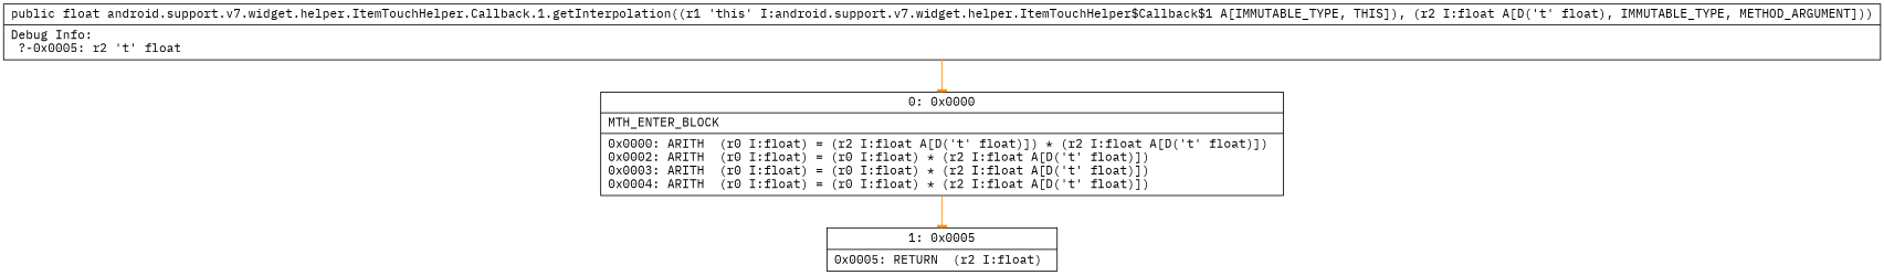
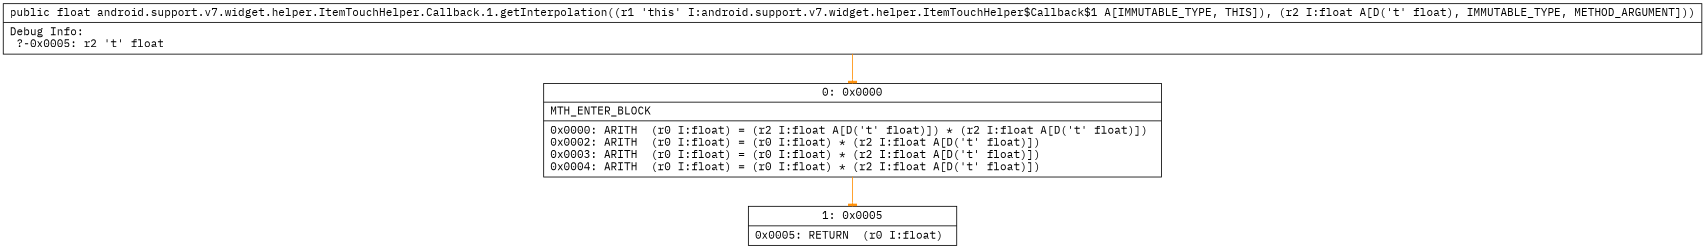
  digraph {
    fontname="IBM Plex Mono"
    node [shape=record fontname="IBM Plex Mono"]
    edge [color=darkorange arrowhead=tee fontname="IBM Plex Mono"]
    n1 [label="{0\:\ 0x0000|MTH_ENTER_BLOCK\l|0x0000: ARITH  (r0 I:float) = (r2 I:float A[D('t' float)]) * (r2 I:float A[D('t' float)]) \l0x0002: ARITH  (r0 I:float) = (r0 I:float) * (r2 I:float A[D('t' float)]) \l0x0003: ARITH  (r0 I:float) = (r0 I:float) * (r2 I:float A[D('t' float)]) \l0x0004: ARITH  (r0 I:float) = (r0 I:float) * (r2 I:float A[D('t' float)]) \l}"]
-   n2 [label="{1\:\ 0x0005|0x0005: RETURN  (r2 I:float) \l}"]
+   n2 [label="{1\:\ 0x0005|0x0005: RETURN  (r0 I:float) \l}"]
    n3 [label="{public float android.support.v7.widget.helper.ItemTouchHelper.Callback.1.getInterpolation((r1 'this' I:android.support.v7.widget.helper.ItemTouchHelper$Callback$1 A[IMMUTABLE_TYPE, THIS]), (r2 I:float A[D('t' float), IMMUTABLE_TYPE, METHOD_ARGUMENT]))  | Debug Info:\l  ?\-0x0005: r2 't' float\l}"]
    n1 -> n2
    n3 -> n1
  }
